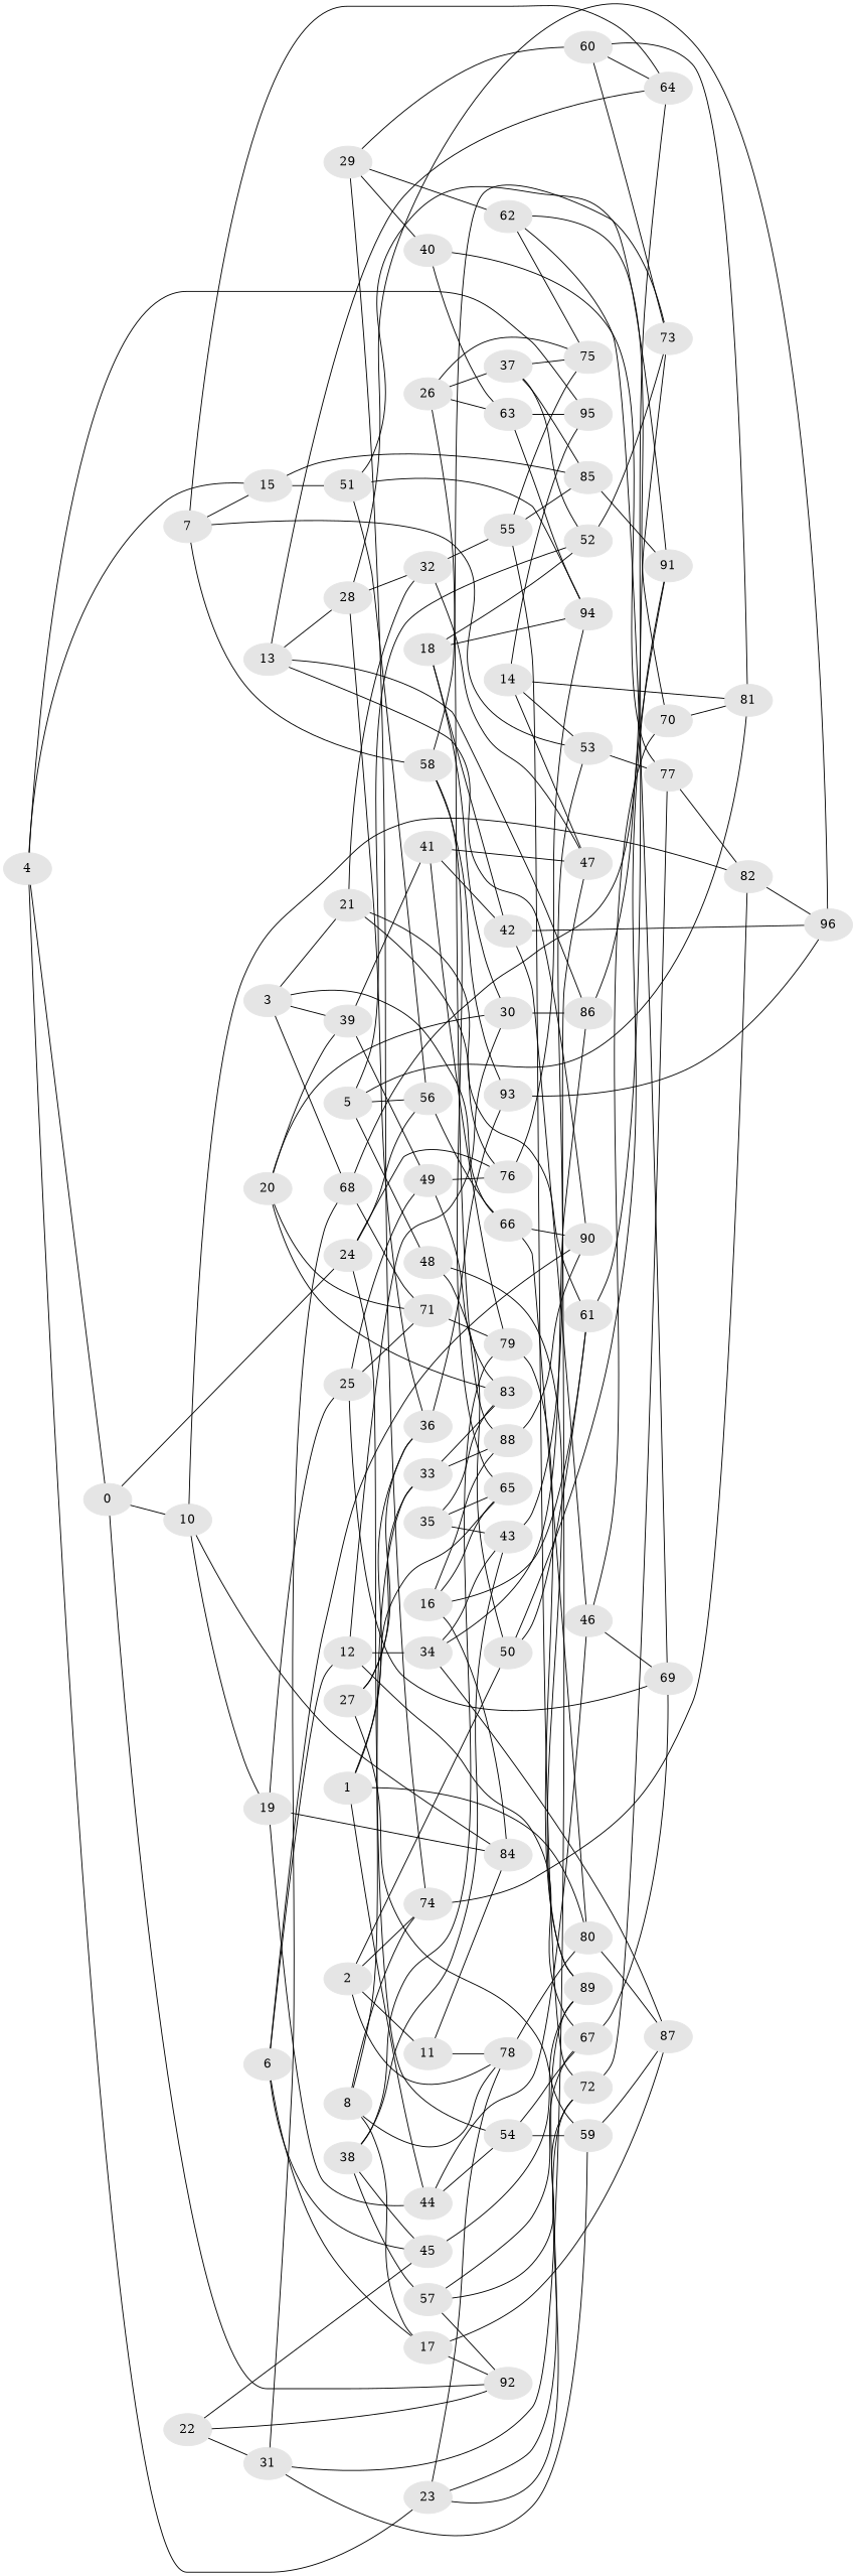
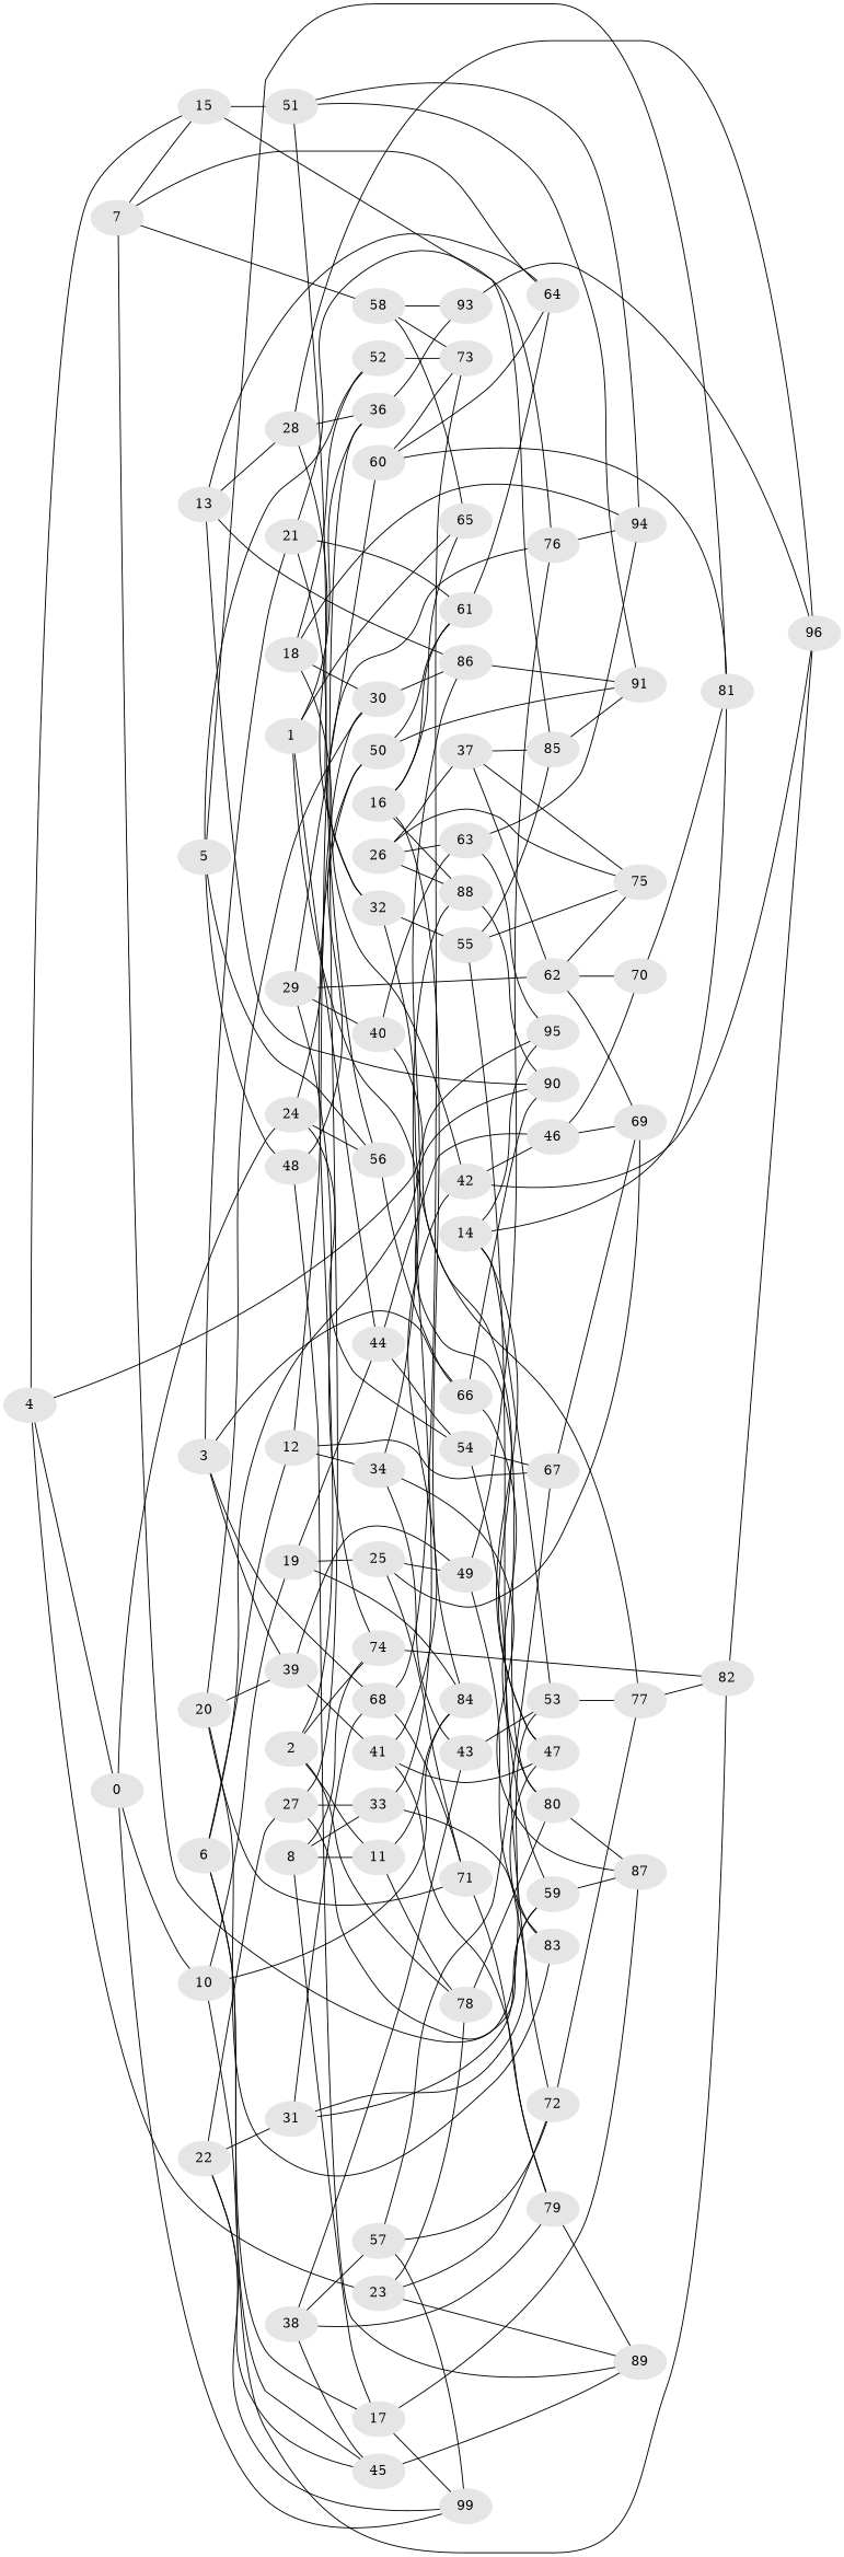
  graph {
    rankdir=LR
    node [color=gray90 style=filled]
    1
    36
    44
    65
    80
    93
    54
    46
    87
    2
    11
    50
    74
    78
    84
    61
    91
    82
    3
    21
    39
    66
    68
    32
    76
    49
    41
    90
    71
    73
    n31 [label=0]
    4
    15
    23
    95
    10
    24
-   92
+   92 [label=99]
    51
    85
    72
    89
    5
    48
    52
    56
    81
    6
    12
    17
    45
    30
    34
    67
    7
    53
    58
    64
    77
    8
    33
    88
    83
    19
    25
    96
    86
    43
    69
    13
    28
    14
    47
    94
    16
    18
    42
    20
    79
    55
    22
    27
    31
    59
    26
    37
    63
    75
    29
    40
    60
    62
    70
-   35
    38
    57
    1 -- 36
    1 -- 44
    1 -- 65
    1 -- 80
    36 -- 93
    44 -- 54
    44 -- 46
    80 -- 87
    93 -- 96
    54 -- 67
    54 -- 59
    46 -- 69
    46 -- 70
    2 -- 11
    2 -- 50
    2 -- 74
    2 -- 78
    11 -- 78
    11 -- 84
    50 -- 61
    50 -- 91
    74 -- 82
    78 -- 80
    61 -- 64
    82 -- 96
    3 -- 21
    3 -- 39
    3 -- 66
    3 -- 68
    21 -- 61
    21 -- 32
    21 -- 76
    39 -- 49
    39 -- 41
    66 -- 80
    66 -- 90
    68 -- 71
    68 -- 73
    32 -- 47
    32 -- 55
    76 -- 94
    49 -- 76
    49 -- 83
    41 -- 47
    41 -- 42
    41 -- 79
    71 -- 79
    n31 -- 10
    n31 -- 24
    n31 -- 92
    4 -- n31
    4 -- 15
    4 -- 23
    4 -- 95
    15 -- 51
    15 -- 85
    23 -- 78
    23 -- 72
    23 -- 89
    10 -- 84
    10 -- 82
    10 -- 19
    24 -- 54
    24 -- 76
    24 -- 56
    51 -- 91
    51 -- 56
    51 -- 94
    85 -- 91
    72 -- 77
    5 -- 48
    5 -- 52
    5 -- 56
    5 -- 81
    48 -- 50
    48 -- 89
    52 -- 73
    56 -- 66
    6 -- 90
    6 -- 12
    6 -- 17
    6 -- 45
    12 -- 30
    12 -- 34
    12 -- 67
    17 -- 87
    17 -- 92
    45 -- 89
    30 -- 86
    34 -- 87
    34 -- 86
    34 -- 43
    67 -- 69
    7 -- 15
    7 -- 53
    7 -- 58
    7 -- 64
    53 -- 77
    58 -- 65
    58 -- 93
    58 -- 73
    77 -- 82
-   8 -- 78
+   8 -- 11
    8 -- 74
    8 -- 17
    8 -- 33
    33 -- 88
    33 -- 83
    88 -- 90
    19 -- 44
    19 -- 84
    19 -- 25
    25 -- 49
    25 -- 71
    25 -- 69
    86 -- 91
    43 -- 53
    13 -- 90
    13 -- 64
    13 -- 86
    13 -- 28
    28 -- 36
    28 -- 32
    28 -- 96
    14 -- 95
    14 -- 81
    14 -- 53
    14 -- 47
    16 -- 65
    16 -- 84
    16 -- 61
    16 -- 88
    18 -- 52
    18 -- 30
    18 -- 94
    18 -- 42
    42 -- 46
    42 -- 96
    20 -- 39
    20 -- 71
    20 -- 30
    20 -- 83
    79 -- 89
    55 -- 85
    55 -- 72
    55 -- 75
    22 -- 92
    22 -- 45
+   22 -- 27
    22 -- 31
    27 -- 36
    27 -- 33
    27 -- 59
    31 -- 68
    31 -- 47
    31 -- 59
    59 -- 87
    26 -- 88
    26 -- 37
    26 -- 63
    26 -- 75
    37 -- 85
-   37 -- 52
+   37 -- 62
    37 -- 75
    63 -- 95
    63 -- 94
    29 -- 74
    29 -- 40
    29 -- 60
    29 -- 62
    40 -- 77
    40 -- 63
    60 -- 73
    60 -- 81
    60 -- 64
    62 -- 69
    62 -- 75
    62 -- 70
    70 -- 81
-   35 -- 65
-   35 -- 83
-   35 -- 43
    38 -- 45
    38 -- 43
    38 -- 79
    38 -- 57
    57 -- 92
    57 -- 72
    57 -- 67
  }
